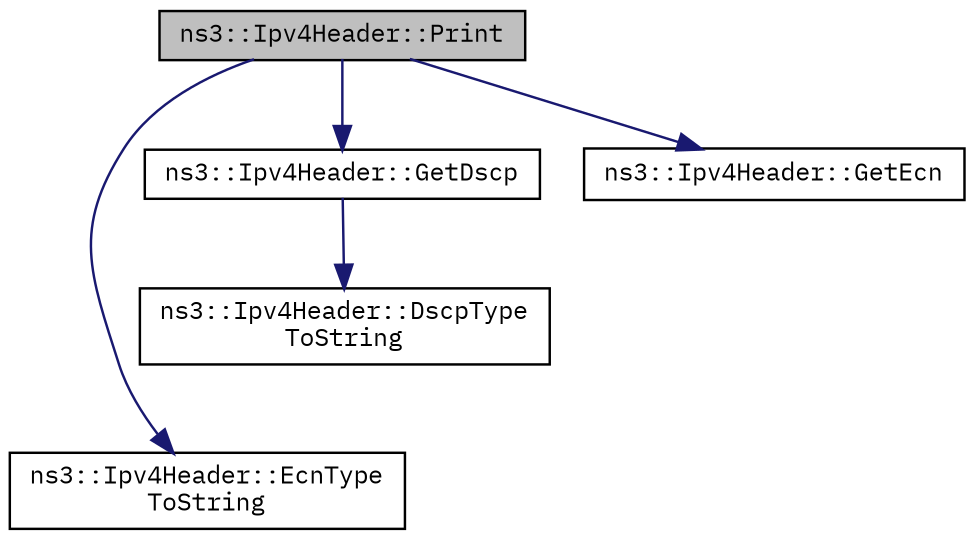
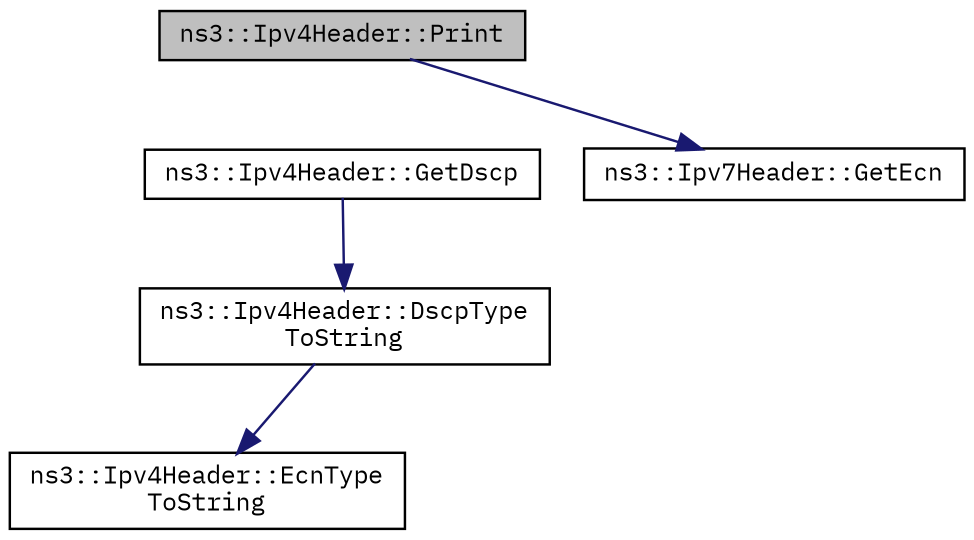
  digraph {
    fontname="IBM Plex Mono"
    rankdir=TB
    node [color=black fillcolor=white fontname="IBM Plex Mono" fontsize=10 shape=record style=filled]
    edge [color=midnightblue fontname="IBM Plex Mono" fontsize=10 labelfontname=Helvetica labelfontsize=10 style=solid]
    n1 [fillcolor=grey75 fontcolor=black height=0.2 label="ns3::Ipv4Header::Print" width=0.4]
    n2 [height=0.2 label="ns3::Ipv4Header::EcnType\lToString" width=0.4]
    n3 [height=0.2 label="ns3::Ipv4Header::GetDscp" width=0.4]
-   n4 [height=0.2 label="ns3::Ipv4Header::GetEcn" width=0.4]
+   n4 [height=0.2 label="ns3::Ipv7Header::GetEcn" width=0.4]
    n5 [height=0.2 label="ns3::Ipv4Header::DscpType\lToString" width=0.4]
-   n1 -> n2
-   n1 -> n3
+   n5 -> n2
    n1 -> n4
    n3 -> n5
  }
